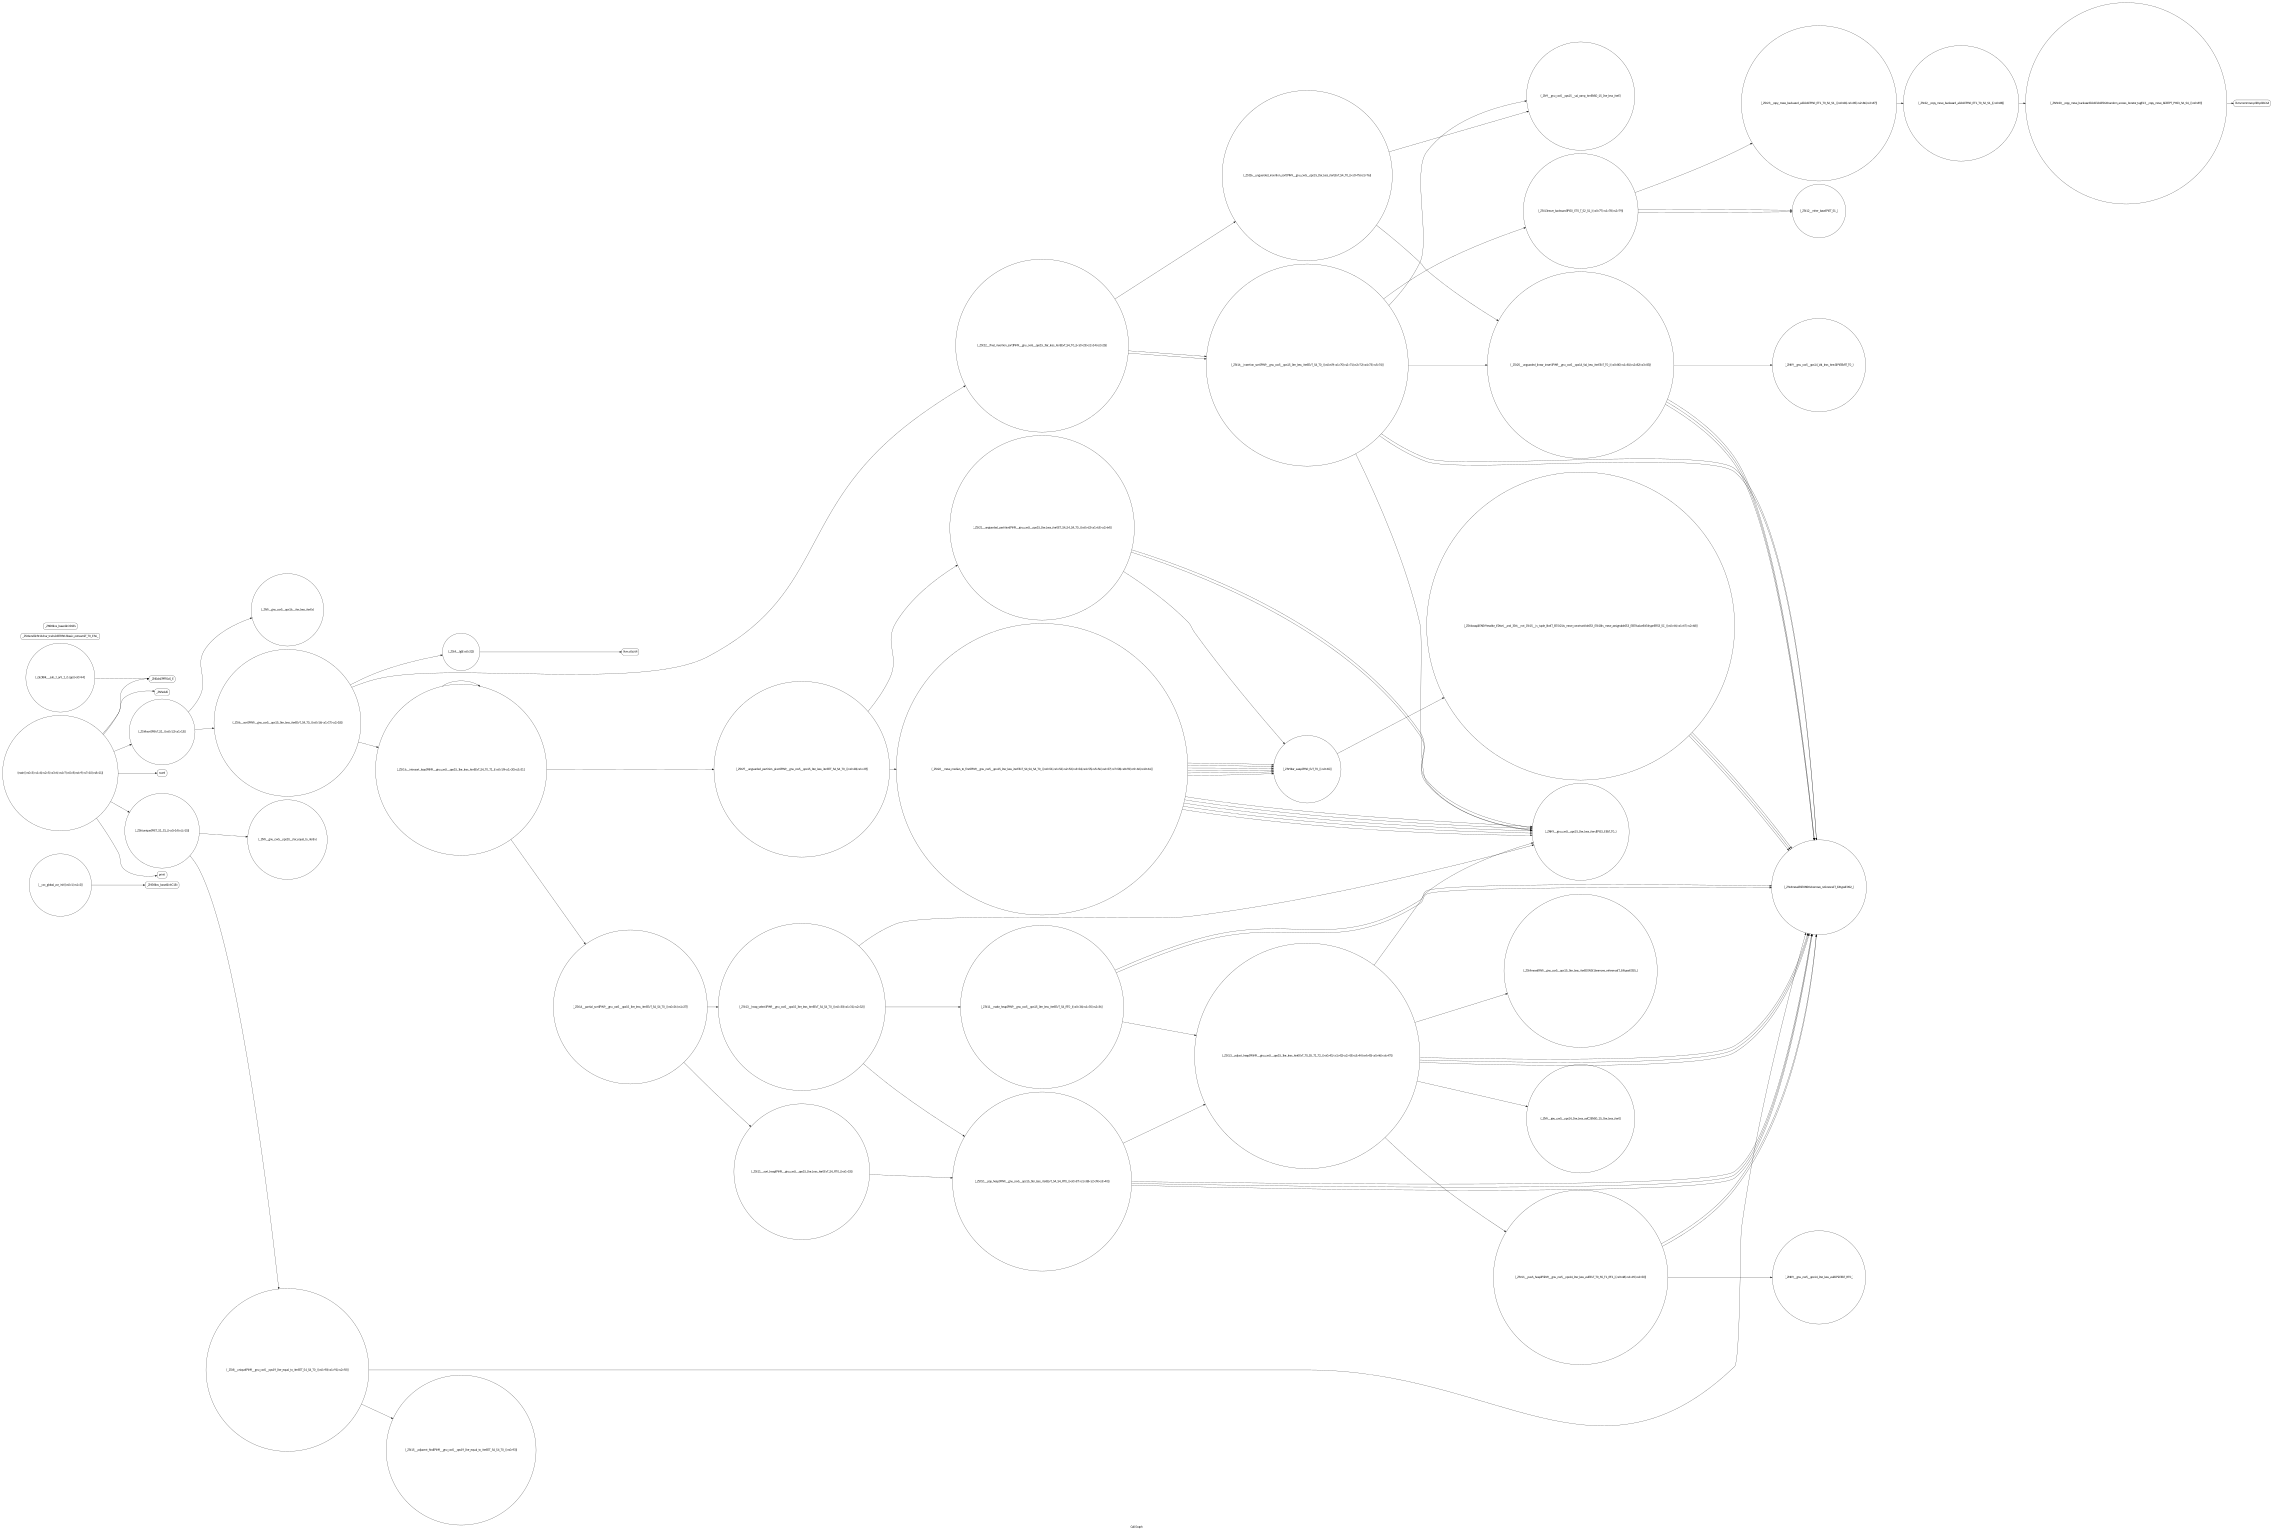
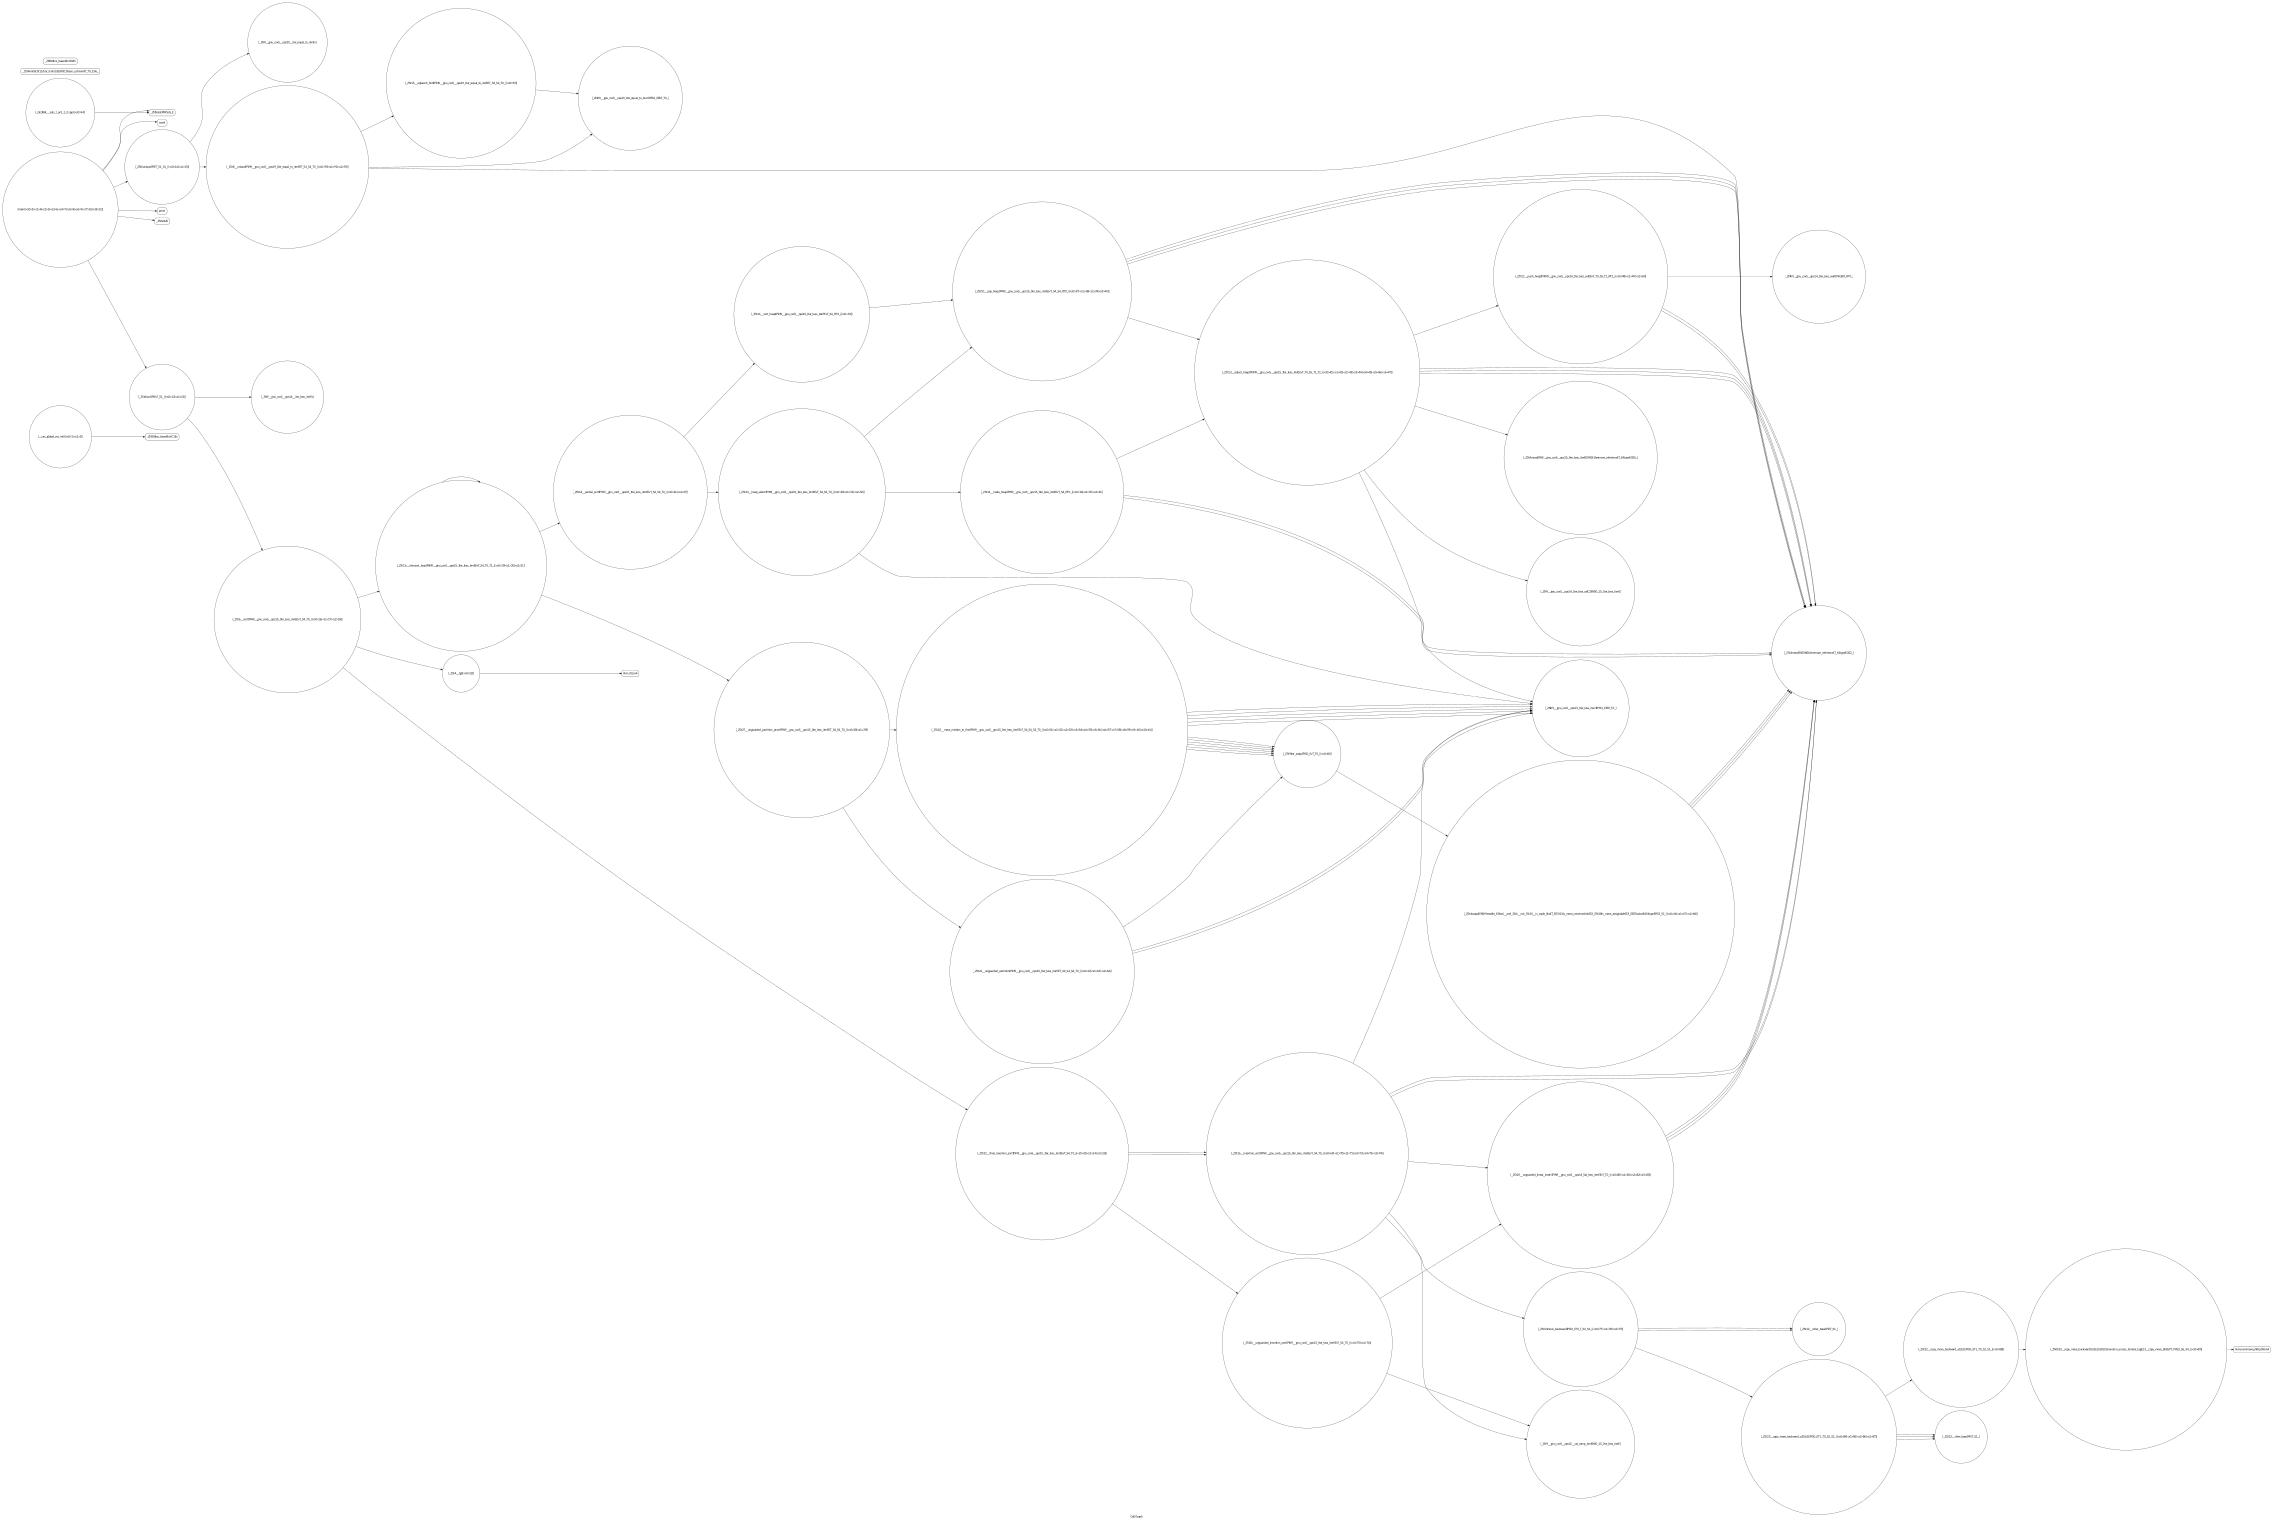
  digraph {
    fontname="IBM Plex Sans"
    label="Call Graph"
    rankdir=LR
    node [fontname="IBM Plex Sans" shape=circle]
    edge [color=black fontname="IBM Plex Sans" tailport=s0]
    n1 [label="{__cxx_global_var_init|{<s0>1|<s1>2}}"]
    n2 [label="{_ZNSt8ios_base4InitC1Ev}" shape=Mrecord]
    n3 [label="{_ZNSt20__copy_move_backwardILb1ELb1ESt26random_access_iterator_tagE13__copy_move_bIiEEPT_PKS3_S6_S4_|{<s0>89}}"]
    n4 [label="{llvm.memmove.p0i8.p0i8.i64}" shape=Mrecord]
    n5 [label="{_ZSt4sortIPiEvT_S1_|{<s0>12|<s1>13}}"]
    n6 [label="{_ZN9__gnu_cxx5__ops16__iter_less_iterEv}"]
    n7 [label="{_ZSt6__sortIPiN9__gnu_cxx5__ops15_Iter_less_iterEEvT_S4_T0_|{<s0>16|<s1>17|<s2>18}}"]
    n8 [label="{_ZSt16__introsort_loopIPilN9__gnu_cxx5__ops15_Iter_less_iterEEvT_S4_T0_T1_|{<s0>19|<s1>20|<s2>21}}"]
    n9 [label="{_ZSt4__lgl|{<s0>22}}"]
    n10 [label="{_ZSt22__final_insertion_sortIPiN9__gnu_cxx5__ops15_Iter_less_iterEEvT_S4_T0_|{<s0>23|<s1>24|<s2>25}}"]
    n11 [label="{_ZSt14__partial_sortIPiN9__gnu_cxx5__ops15_Iter_less_iterEEvT_S4_S4_T0_|{<s0>26|<s1>27}}"]
    n12 [label="{_ZSt27__unguarded_partition_pivotIPiN9__gnu_cxx5__ops15_Iter_less_iterEET_S4_S4_T0_|{<s0>28|<s1>29}}"]
    n13 [label="{llvm.ctlz.i64}" shape=Mrecord]
    n14 [label="{_ZSt16__insertion_sortIPiN9__gnu_cxx5__ops15_Iter_less_iterEEvT_S4_T0_|{<s0>69|<s1>70|<s2>71|<s3>72|<s4>73|<s5>74}}"]
    n15 [label="{_ZSt26__unguarded_insertion_sortIPiN9__gnu_cxx5__ops15_Iter_less_iterEEvT_S4_T0_|{<s0>75|<s1>76}}"]
    n16 [label="{_GLOBAL__sub_I_arti_1_0.cpp|{<s0>94}}"]
    n17 [label="{_ZNSolsEPFRSoS_E}" shape=Mrecord]
    n18 [label="{_ZSt11__sort_heapIPiN9__gnu_cxx5__ops15_Iter_less_iterEEvT_S4_RT0_|{<s0>33}}"]
    n19 [label="{_ZSt10__pop_heapIPiN9__gnu_cxx5__ops15_Iter_less_iterEEvT_S4_S4_RT0_|{<s0>37|<s1>38|<s2>39|<s3>40}}"]
    n20 [label="{_ZSt4moveIRiEONSt16remove_referenceIT_E4typeEOS2_}"]
    n21 [label="{_ZSt13__adjust_heapIPiliN9__gnu_cxx5__ops15_Iter_less_iterEEvT_T0_S5_T1_T2_|{<s0>41|<s1>42|<s2>43|<s3>44|<s4>45|<s5>46|<s6>47}}"]
    n22 [label="{_ZN9__gnu_cxx5__ops14_Iter_less_valC2ENS0_15_Iter_less_iterE}"]
    n23 [label="{_ZNK9__gnu_cxx5__ops15_Iter_less_iterclIPiS3_EEbT_T0_}"]
    n24 [label="{_ZSt11__push_heapIPiliN9__gnu_cxx5__ops14_Iter_less_valEEvT_T0_S5_T1_RT2_|{<s0>48|<s1>49|<s2>50}}"]
    n25 [label="{_ZSt4moveIRN9__gnu_cxx5__ops15_Iter_less_iterEEONSt16remove_referenceIT_E4typeEOS5_}"]
    n26 [label="{_ZSt12__miter_baseIPiET_S1_}"]
    n27 [label="{main|{<s0>3|<s1>4|<s2>5|<s3>6|<s4>7|<s5>8|<s6>9|<s7>10|<s8>11}}"]
    n28 [label="{scanf}" shape=Mrecord]
    n29 [label="{_ZSt6uniqueIPiET_S1_S1_|{<s0>14|<s1>15}}"]
    n30 [label="{printf}" shape=Mrecord]
    n31 [label="{_ZNSolsEi}" shape=Mrecord]
    n32 [label="{_ZN9__gnu_cxx5__ops20__iter_equal_to_iterEv}"]
    n33 [label="{_ZSt8__uniqueIPiN9__gnu_cxx5__ops19_Iter_equal_to_iterEET_S4_S4_T0_|{<s0>90|<s1>91|<s2>92}}"]
    n34 [label="{_ZSt15__adjacent_findIPiN9__gnu_cxx5__ops19_Iter_equal_to_iterEET_S4_S4_T0_|{<s0>93}}"]
+   n35 [label="{_ZNK9__gnu_cxx5__ops19_Iter_equal_to_iterclIPiS3_EEbT_T0_}"]
    n36 [label="{_ZSt13__heap_selectIPiN9__gnu_cxx5__ops15_Iter_less_iterEEvT_S4_S4_T0_|{<s0>30|<s1>31|<s2>32}}"]
    n37 [label="{_ZSt11__make_heapIPiN9__gnu_cxx5__ops15_Iter_less_iterEEvT_S4_RT0_|{<s0>34|<s1>35|<s2>36}}"]
    n38 [label="{_ZSt21__unguarded_partitionIPiN9__gnu_cxx5__ops15_Iter_less_iterEET_S4_S4_S4_T0_|{<s0>62|<s1>63|<s2>64}}"]
    n39 [label="{_ZSt9iter_swapIPiS0_EvT_T0_|{<s0>65}}"]
    n40 [label="{_ZSt4swapIiENSt9enable_ifIXsr6__and_ISt6__not_ISt15__is_tuple_likeIT_EESt21is_move_constructibleIS3_ESt18is_move_assignableIS3_EEE5valueEvE4typeERS3_SC_|{<s0>66|<s1>67|<s2>68}}"]
    n41 [label="{_ZSt25__unguarded_linear_insertIPiN9__gnu_cxx5__ops14_Val_less_iterEEvT_T0_|{<s0>80|<s1>81|<s2>82|<s3>83}}"]
-   n42 [label="{_ZNK9__gnu_cxx5__ops14_Val_less_iterclIiPiEEbRT_T0_}"]
    n43 [label="{_ZSt22__move_median_to_firstIPiN9__gnu_cxx5__ops15_Iter_less_iterEEvT_S4_S4_S4_T0_|{<s0>51|<s1>52|<s2>53|<s3>54|<s4>55|<s5>56|<s6>57|<s7>58|<s8>59|<s9>60|<s10>61}}"]
    n44 [label="{_ZNK9__gnu_cxx5__ops14_Iter_less_valclIPiiEEbT_RT0_}"]
    n45 [label="{_ZSt13move_backwardIPiS0_ET0_T_S2_S1_|{<s0>77|<s1>78|<s2>79}}"]
    n46 [label="{_ZN9__gnu_cxx5__ops15__val_comp_iterENS0_15_Iter_less_iterE}"]
    n47 [label="{_ZSt23__copy_move_backward_a2ILb1EPiS0_ET1_T0_S2_S1_|{<s0>84|<s1>85|<s2>86|<s3>87}}"]
    n48 [label="{_ZSt22__copy_move_backward_aILb1EPiS0_ET1_T0_S2_S1_|{<s0>88}}"]
+   n49 [label="{_ZSt12__niter_baseIPiET_S1_}"]
    n50 [label="{_ZSt4endlIcSt11char_traitsIcEERSt13basic_ostreamIT_T0_ES6_}" shape=Mrecord]
    n51 [label="{_ZNSt8ios_base4InitD1Ev}" shape=Mrecord]
    n1 -> n2
    n3 -> n4
    n5 -> n6
    n5 -> n7 [tailport=s1]
    n7 -> n8 [tailport=s1]
    n7 -> n9
    n7 -> n10 [tailport=s2]
    n8 -> n8 [tailport=s2]
    n8 -> n11
    n8 -> n12 [tailport=s1]
    n9 -> n13
    n10 -> n14
    n10 -> n14 [tailport=s2]
    n10 -> n15 [tailport=s1]
    n11 -> n18 [tailport=s1]
    n11 -> n36
    n12 -> n38 [tailport=s1]
    n12 -> n43
    n14 -> n20 [tailport=s1]
    n14 -> n20 [tailport=s3]
    n14 -> n23
    n14 -> n41 [tailport=s5]
    n14 -> n45 [tailport=s2]
    n14 -> n46 [tailport=s4]
    n15 -> n41 [tailport=s1]
    n15 -> n46
    n16 -> n17
    n18 -> n19
    n19 -> n20
    n19 -> n20 [tailport=s1]
    n19 -> n20 [tailport=s2]
    n19 -> n21 [tailport=s3]
    n21 -> n20 [tailport=s1]
    n21 -> n20 [tailport=s2]
    n21 -> n20 [tailport=s5]
    n21 -> n22 [tailport=s4]
    n21 -> n23
    n21 -> n24 [tailport=s6]
    n21 -> n25 [tailport=s3]
    n24 -> n20 [tailport=s1]
    n24 -> n20 [tailport=s2]
    n24 -> n44
    n27 -> n5 [tailport=s4]
    n27 -> n17 [tailport=s8]
    n27 -> n28
    n27 -> n29 [tailport=s5]
    n27 -> n30 [tailport=s6]
    n27 -> n31 [tailport=s7]
    n29 -> n32
    n29 -> n33 [tailport=s1]
    n33 -> n20 [tailport=s2]
    n33 -> n34
+   n33 -> n35 [tailport=s1]
+   n34 -> n35
    n36 -> n19 [tailport=s2]
    n36 -> n23 [tailport=s1]
    n36 -> n37
    n37 -> n20
    n37 -> n20 [tailport=s1]
    n37 -> n21 [tailport=s2]
    n38 -> n23
    n38 -> n23 [tailport=s1]
    n38 -> n39 [tailport=s2]
    n39 -> n40
    n40 -> n20
    n40 -> n20 [tailport=s1]
    n40 -> n20 [tailport=s2]
    n41 -> n20
    n41 -> n20 [tailport=s2]
    n41 -> n20 [tailport=s3]
-   n41 -> n42 [tailport=s1]
    n43 -> n23
    n43 -> n23 [tailport=s1]
    n43 -> n23 [tailport=s3]
    n43 -> n23 [tailport=s6]
    n43 -> n23 [tailport=s8]
    n43 -> n39 [tailport=s2]
    n43 -> n39 [tailport=s4]
    n43 -> n39 [tailport=s5]
    n43 -> n39 [tailport=s7]
    n43 -> n39 [tailport=s9]
    n43 -> n39 [tailport=s10]
    n45 -> n26
    n45 -> n26 [tailport=s1]
    n45 -> n47 [tailport=s2]
    n47 -> n48 [tailport=s3]
+   n47 -> n49
+   n47 -> n49 [tailport=s1]
+   n47 -> n49 [tailport=s2]
    n48 -> n3
  }
